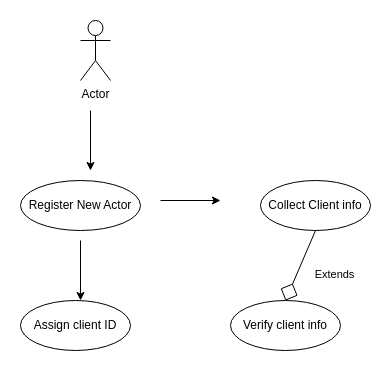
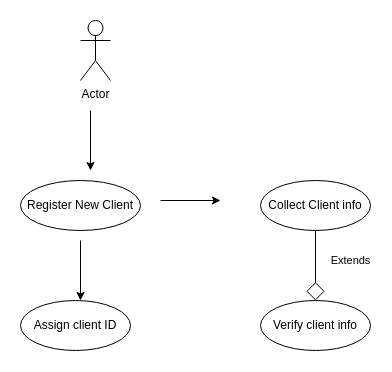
  <mxCell id="0" />
  <mxCell id="1" parent="0" />
  <mxCell id="2" value="Actor" style="shape=umlActor;verticalLabelPosition=bottom;verticalAlign=top;html=1;" vertex="1" parent="1"><mxGeometry x="80" y="20" width="30" height="60" as="geometry" /></mxCell>
  <mxCell id="3" value="" style="endArrow=classic;html=1;rounded=0;" edge="1" parent="1"><mxGeometry width="50" height="50" relative="1" as="geometry"><mxPoint x="90" y="110" as="sourcePoint" /><mxPoint x="90" y="170" as="targetPoint" /></mxGeometry></mxCell>
- <mxCell id="4" value="Register New Actor" style="ellipse;whiteSpace=wrap;html=1;" vertex="1" parent="1"><mxGeometry x="20" y="180" width="120" height="50" as="geometry" /></mxCell>
+ <mxCell id="4" value="Register New Client" style="ellipse;whiteSpace=wrap;html=1;" vertex="1" parent="1"><mxGeometry x="20" y="180" width="120" height="50" as="geometry" /></mxCell>
  <mxCell id="5" value="" style="endArrow=classic;html=1;rounded=0;" edge="1" parent="1"><mxGeometry width="50" height="50" relative="1" as="geometry"><mxPoint x="80" y="240" as="sourcePoint" /><mxPoint x="80" y="300" as="targetPoint" /></mxGeometry></mxCell>
  <mxCell id="6" value="Assign client ID" style="ellipse;whiteSpace=wrap;html=1;" vertex="1" parent="1"><mxGeometry x="20" y="300" width="110" height="50" as="geometry" /></mxCell>
  <mxCell id="7" value="" style="endArrow=classic;html=1;rounded=0;" edge="1" parent="1"><mxGeometry width="50" height="50" relative="1" as="geometry"><mxPoint x="160" y="200" as="sourcePoint" /><mxPoint x="220" y="200" as="targetPoint" /></mxGeometry></mxCell>
  <mxCell id="8" value="Collect Client info" style="ellipse;whiteSpace=wrap;html=1;" vertex="1" parent="1"><mxGeometry x="260" y="180" width="110" height="50" as="geometry" /></mxCell>
- <mxCell id="9" value="Verify client info" style="ellipse;whiteSpace=wrap;html=1;" vertex="1" parent="1"><mxGeometry x="230" y="300" width="110" height="50" as="geometry" /></mxCell>
+ <mxCell id="9" value="Verify client info" style="ellipse;whiteSpace=wrap;html=1;" vertex="1" parent="1"><mxGeometry x="260" y="300" width="110" height="50" as="geometry" /></mxCell>
  <mxCell id="10" value="Extends" style="endArrow=diamond;endSize=16;endFill=0;html=1;rounded=0;entryX=0.5;entryY=0;entryDx=0;entryDy=0;exitX=0.5;exitY=1;exitDx=0;exitDy=0;" edge="1" parent="1" source="8" target="9"><mxGeometry x="-0.143" y="35" width="160" relative="1" as="geometry"><mxPoint x="200" y="270" as="sourcePoint" /><mxPoint x="360" y="270" as="targetPoint" /><Array as="points" /><mxPoint as="offset" /></mxGeometry></mxCell>
